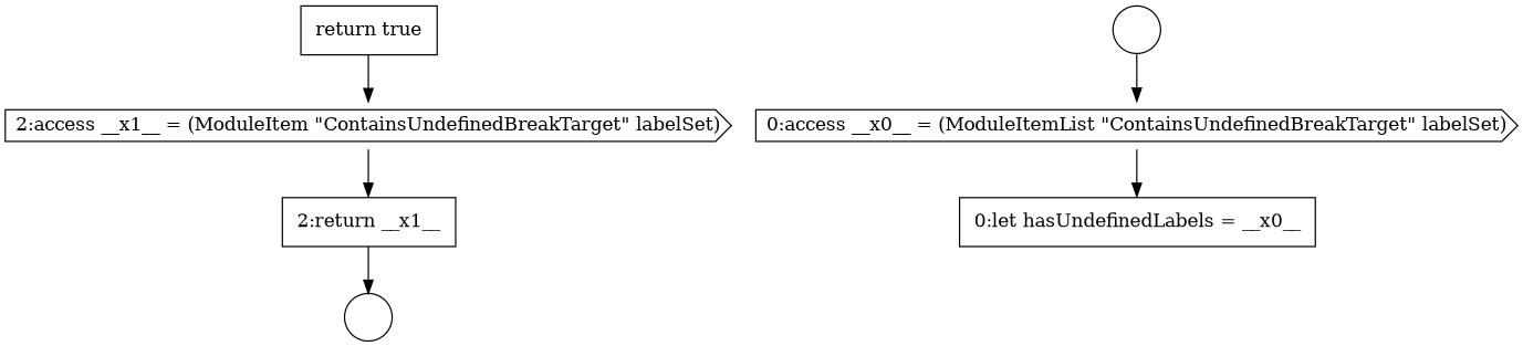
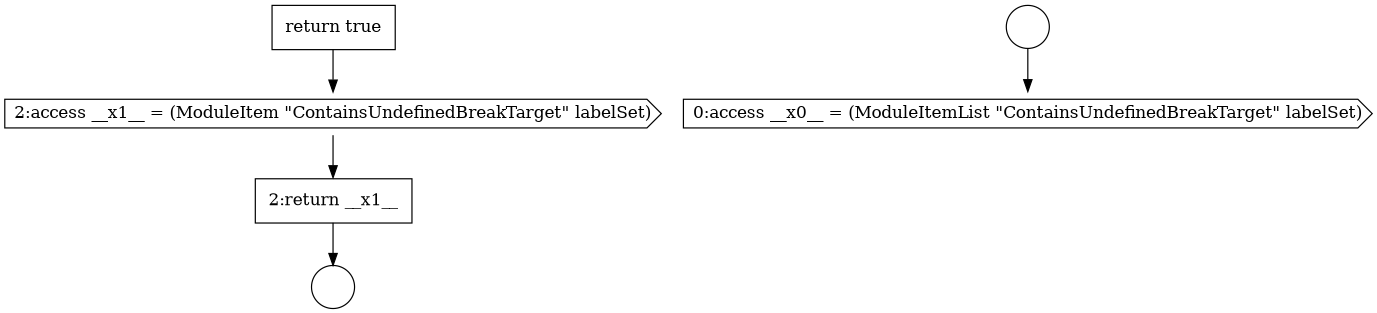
  digraph {
    node [color=black fillcolor=white shape=none style=filled]
    edge [color=black]
    n1 [label=" " shape=circle]
    n2 [label=<<font color="black">     <table border="0" cellborder="1" cellspacing="0" cellpadding="10">       <tr><td align="left">return true</td></tr>     </table>   </font>> margin=0]
    n3 [label=<<font color="black">2:access __x1__ = (ModuleItem &quot;ContainsUndefinedBreakTarget&quot; labelSet)</font>> shape=cds]
    n4 [label=<<font color="black">     <table border="0" cellborder="1" cellspacing="0" cellpadding="10">       <tr><td align="left">2:return __x1__</td></tr>     </table>   </font>> margin=0]
    n5 [label=<<font color="black">0:access __x0__ = (ModuleItemList &quot;ContainsUndefinedBreakTarget&quot; labelSet)</font>> shape=cds]
-   n6 [label=<<font color="black">     <table border="0" cellborder="1" cellspacing="0" cellpadding="10">       <tr><td align="left">0:let hasUndefinedLabels = __x0__</td></tr>     </table>   </font>> margin=0]
    n7 [label=" " shape=circle]
    n2 -> n3
    n3 -> n4
    n4 -> n1
-   n5 -> n6
    n7 -> n5
  }
